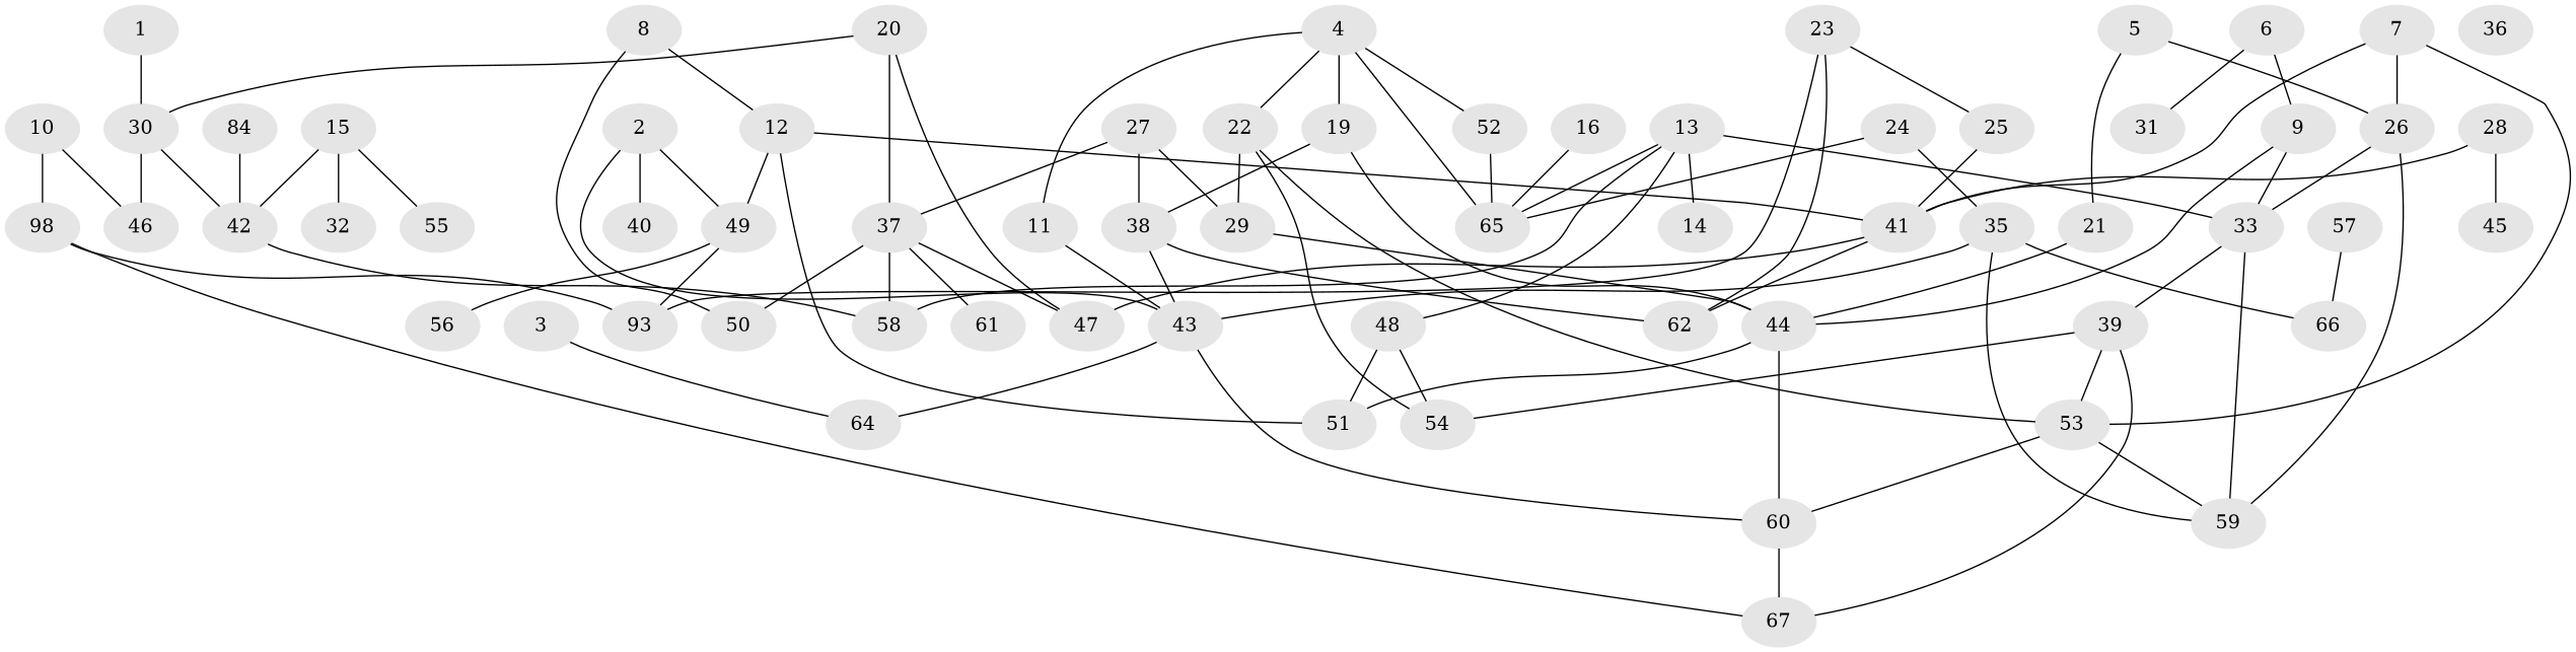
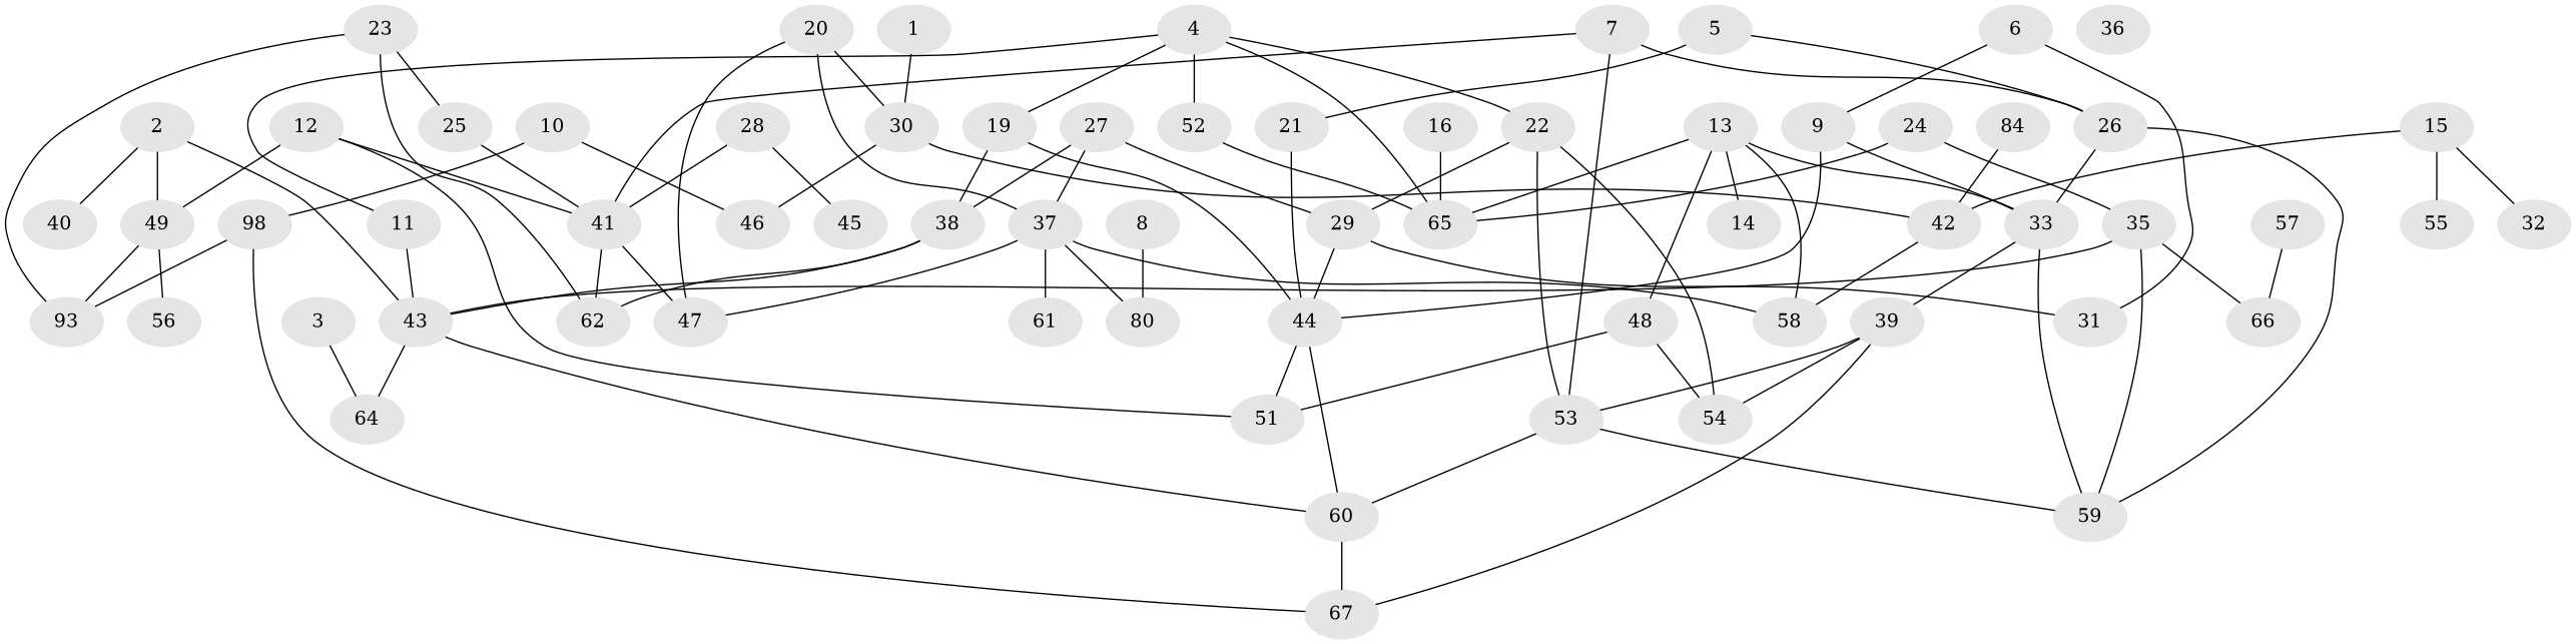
  graph {
    node [color=gray90 style=filled]
    1
    30
    46
    42
    2
    40
    43
    49
    64
    60
    n11 [label=93]
    56
    3
    4
    11
    19
    22
    52
    65
    44
    38
    53
    29
    54
    5
    21
    26
    33
    59
    6
    9
    31
    12
    41
    51
    7
    47
    62
    8
-   50
+   50 [label=80]
    39
    n42 [label=98]
    10
    67
    13
    14
    48
    58
    15
    32
    55
    16
    20
    37
    61
    23
    25
    24
    35
    66
    27
    28
    45
    n64 [label=84]
    36
    57
    1 -- 30
    30 -- 46
    30 -- 42
    42 -- 58
    2 -- 40
    2 -- 43
    2 -- 49
    43 -- 64
    43 -- 60
    49 -- n11
    49 -- 56
    60 -- 67
    3 -- 64
    4 -- 11
    4 -- 19
    4 -- 22
    4 -- 52
    4 -- 65
    11 -- 43
    19 -- 44
    19 -- 38
    22 -- 53
    22 -- 29
    22 -- 54
    52 -- 65
    44 -- 60
    44 -- 51
    38 -- 43
    38 -- 62
    53 -- 60
    53 -- 59
    29 -- 44
+   29 -- 31
    5 -- 21
    5 -- 26
    21 -- 44
    26 -- 33
    26 -- 59
    33 -- 59
    33 -- 39
    6 -- 9
    6 -- 31
    9 -- 44
    9 -- 33
    12 -- 49
    12 -- 41
    12 -- 51
    41 -- 47
    41 -- 62
    7 -- 53
    7 -- 26
    7 -- 41
-   8 -- 12
    8 -- 50
    39 -- 53
    39 -- 54
    39 -- 67
    n42 -- n11
    n42 -- 67
    10 -- 46
    10 -- n42
    13 -- 65
    13 -- 33
    13 -- 14
    13 -- 48
    13 -- 58
    48 -- 54
    48 -- 51
    15 -- 42
    15 -- 32
    15 -- 55
    16 -- 65
    20 -- 30
    20 -- 47
    20 -- 37
    37 -- 47
    37 -- 50
    37 -- 58
    37 -- 61
    23 -- n11
    23 -- 62
    23 -- 25
    25 -- 41
    24 -- 65
    24 -- 35
    35 -- 43
    35 -- 59
    35 -- 66
    27 -- 38
    27 -- 29
    27 -- 37
    28 -- 41
    28 -- 45
    n64 -- 42
    57 -- 66
  }
